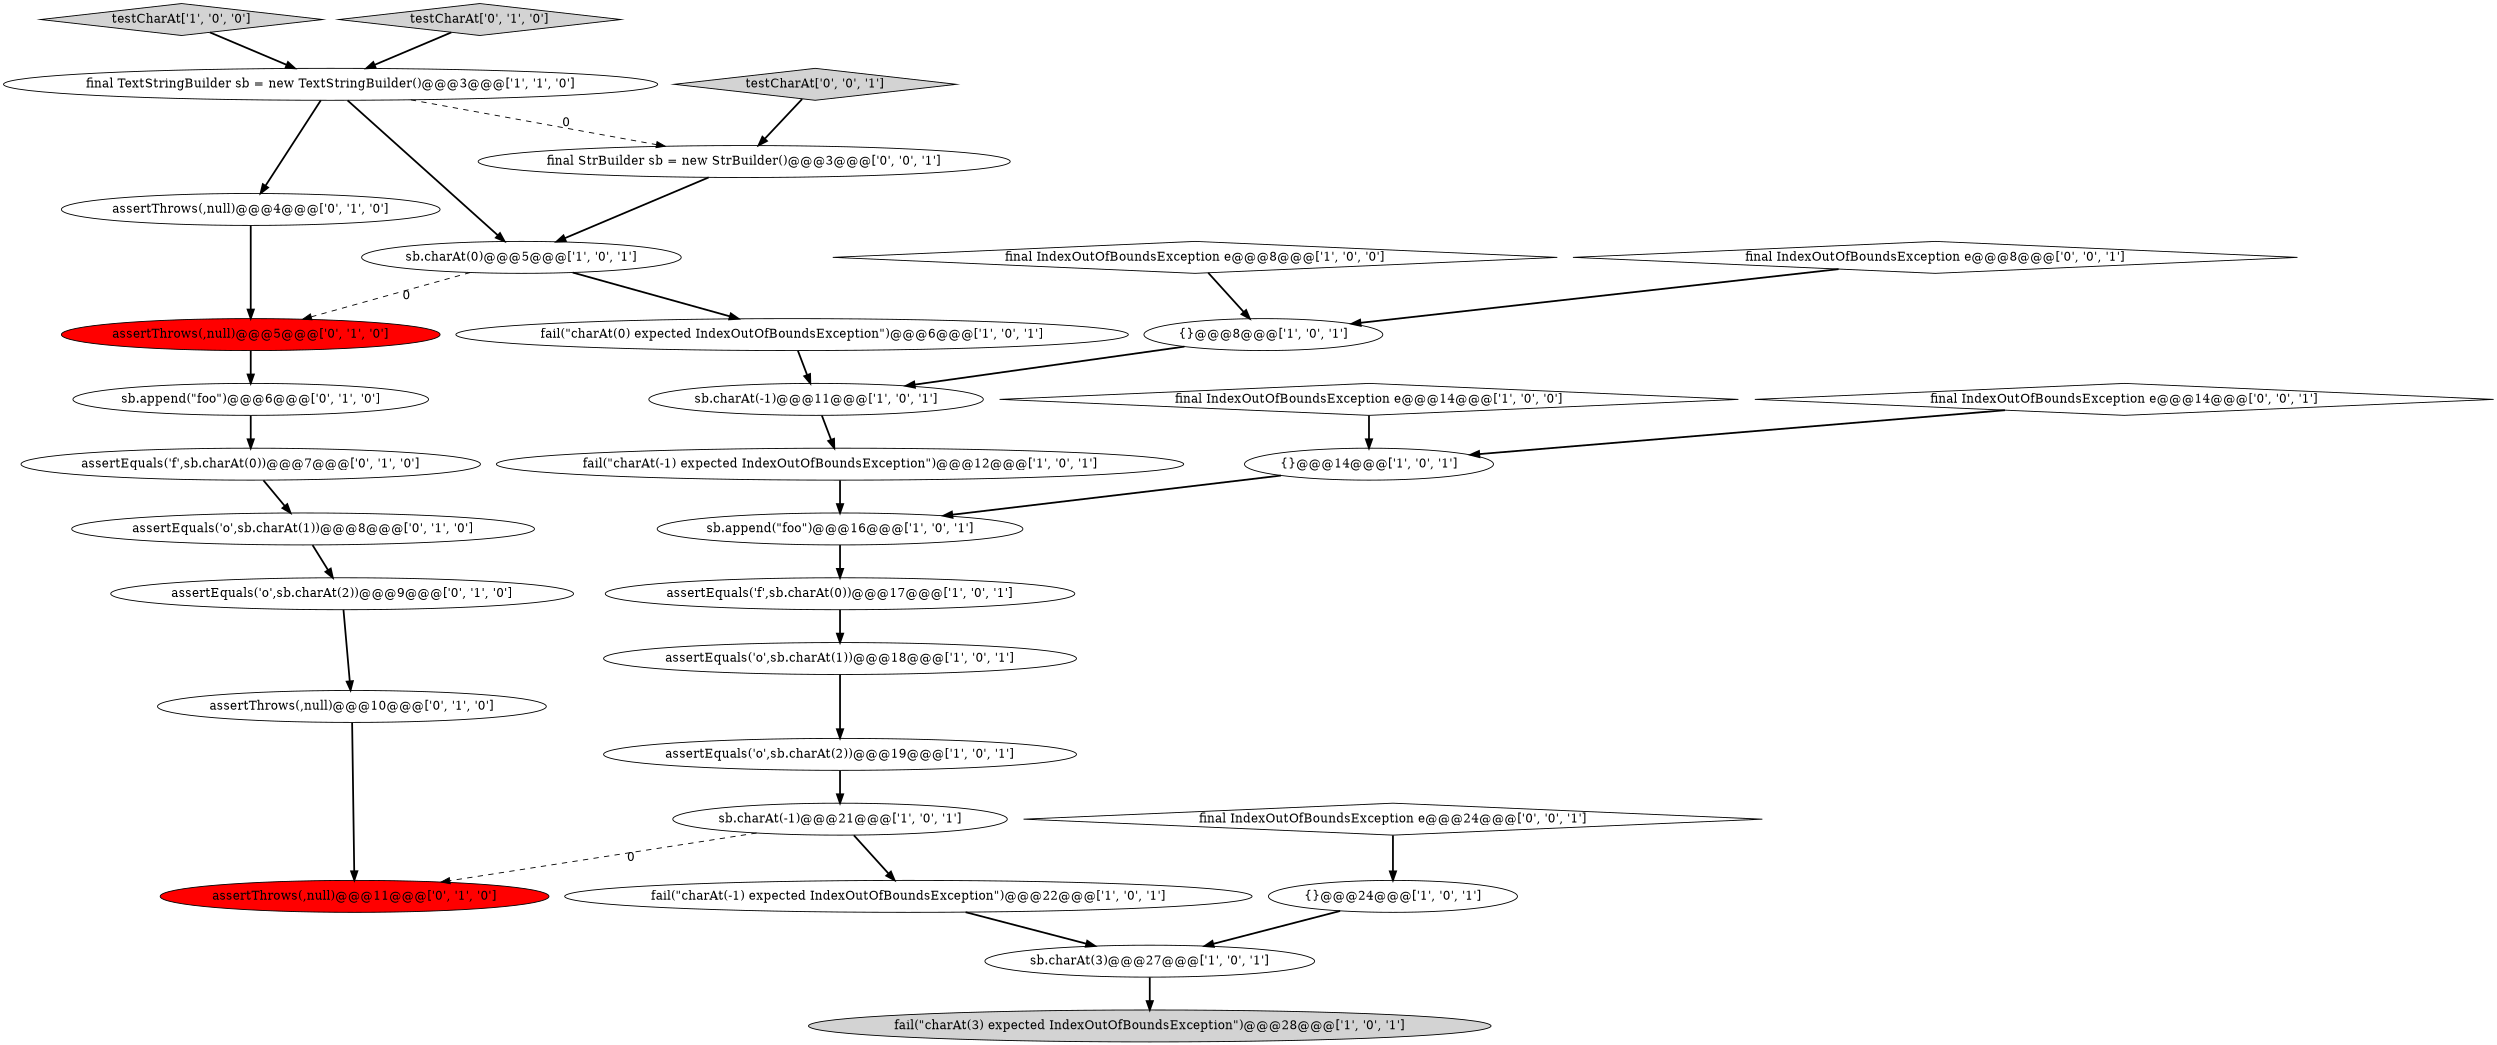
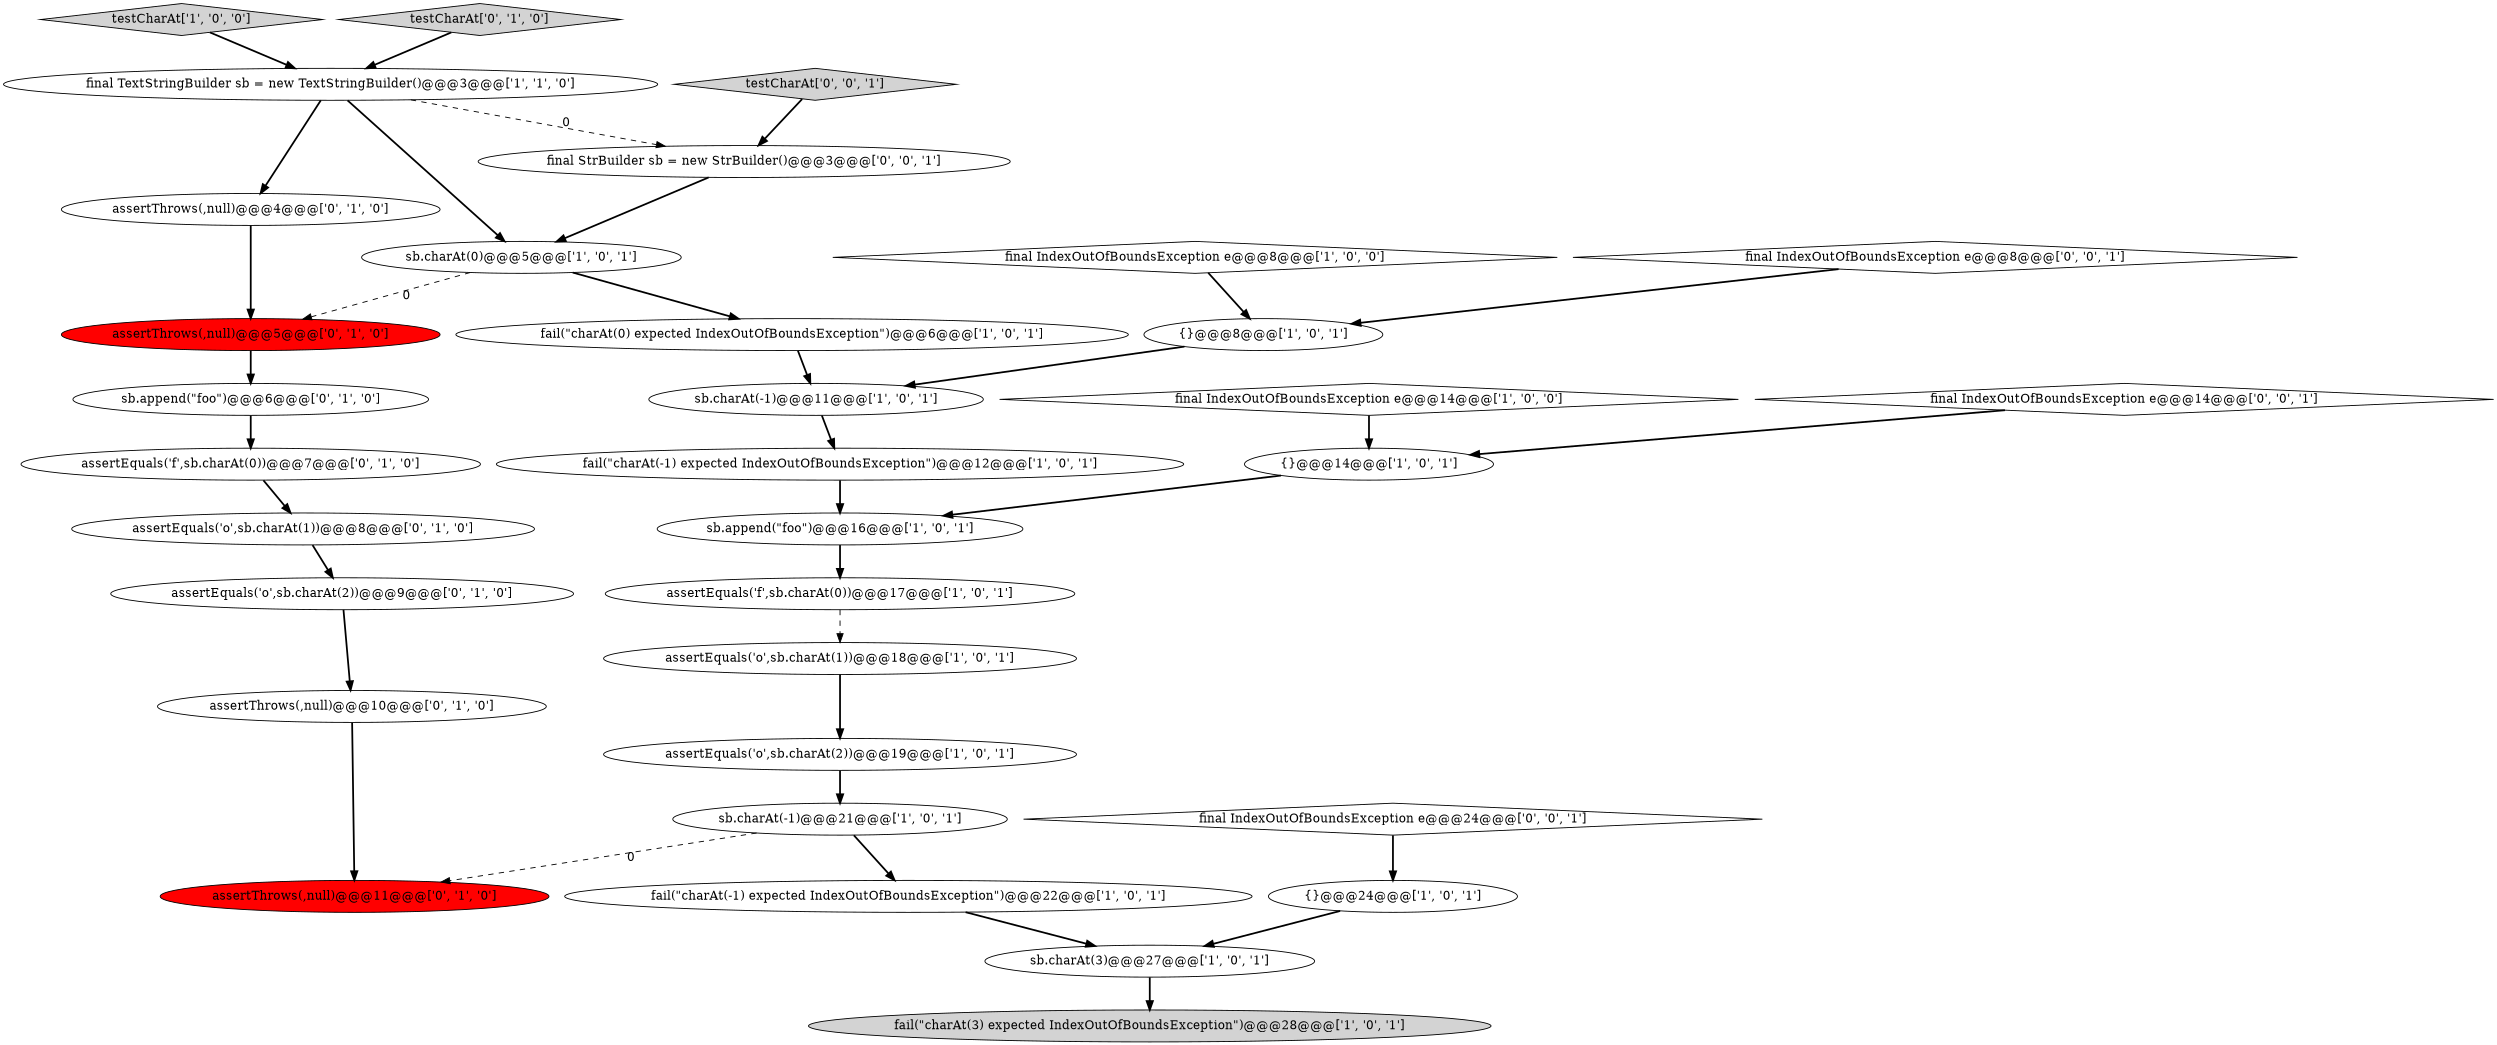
  digraph {
    node [fillcolor=white shape=ellipse style=filled]
    edge [style=bold]
    n1 [label="fail(\"charAt(0) expected IndexOutOfBoundsException\")@@@6@@@['1', '0', '1']"]
    n2 [label="sb.charAt(-1)@@@11@@@['1', '0', '1']"]
    n3 [label="fail(\"charAt(-1) expected IndexOutOfBoundsException\")@@@12@@@['1', '0', '1']"]
    n4 [label="assertEquals('o',sb.charAt(1))@@@8@@@['0', '1', '0']"]
    n5 [label="assertEquals('o',sb.charAt(2))@@@9@@@['0', '1', '0']"]
    n6 [label="assertThrows(,null)@@@10@@@['0', '1', '0']"]
    n7 [fillcolor=red label="assertThrows(,null)@@@11@@@['0', '1', '0']"]
    n8 [label="assertEquals('f',sb.charAt(0))@@@7@@@['0', '1', '0']"]
    n9 [label="final IndexOutOfBoundsException e@@@14@@@['0', '0', '1']" shape=diamond]
    n10 [label="{}@@@14@@@['1', '0', '1']"]
    n11 [label="sb.append(\"foo\")@@@16@@@['1', '0', '1']"]
    n12 [label="final TextStringBuilder sb = new TextStringBuilder()@@@3@@@['1', '1', '0']"]
    n13 [label="final StrBuilder sb = new StrBuilder()@@@3@@@['0', '0', '1']"]
    n14 [label="sb.charAt(0)@@@5@@@['1', '0', '1']"]
    n15 [label="assertThrows(,null)@@@4@@@['0', '1', '0']"]
    n16 [fillcolor=red label="assertThrows(,null)@@@5@@@['0', '1', '0']"]
    n17 [label="sb.charAt(3)@@@27@@@['1', '0', '1']"]
    n18 [fillcolor=lightgray label="fail(\"charAt(3) expected IndexOutOfBoundsException\")@@@28@@@['1', '0', '1']"]
    n19 [fillcolor=lightgray label="testCharAt['1', '0', '0']" shape=diamond]
    n20 [label="fail(\"charAt(-1) expected IndexOutOfBoundsException\")@@@22@@@['1', '0', '1']"]
    n21 [label="{}@@@24@@@['1', '0', '1']"]
    n22 [label="sb.append(\"foo\")@@@6@@@['0', '1', '0']"]
    n23 [fillcolor=lightgray label="testCharAt['0', '1', '0']" shape=diamond]
    n24 [label="assertEquals('o',sb.charAt(1))@@@18@@@['1', '0', '1']"]
    n25 [label="assertEquals('o',sb.charAt(2))@@@19@@@['1', '0', '1']"]
    n26 [label="sb.charAt(-1)@@@21@@@['1', '0', '1']"]
    n27 [label="final IndexOutOfBoundsException e@@@8@@@['1', '0', '0']" shape=diamond]
    n28 [label="{}@@@8@@@['1', '0', '1']"]
    n29 [label="final IndexOutOfBoundsException e@@@24@@@['0', '0', '1']" shape=diamond]
    n30 [label="assertEquals('f',sb.charAt(0))@@@17@@@['1', '0', '1']"]
    n31 [label="final IndexOutOfBoundsException e@@@14@@@['1', '0', '0']" shape=diamond]
    n32 [label="final IndexOutOfBoundsException e@@@8@@@['0', '0', '1']" shape=diamond]
    n33 [fillcolor=lightgray label="testCharAt['0', '0', '1']" shape=diamond]
    n1 -> n2
    n2 -> n3
    n3 -> n11
    n4 -> n5
    n5 -> n6
    n6 -> n7
    n8 -> n4
    n9 -> n10
    n10 -> n11
    n11 -> n30
    n12 -> n13 [label=0 style=dashed]
    n12 -> n14
    n12 -> n15
    n13 -> n14
    n14 -> n1
    n14 -> n16 [label=0 style=dashed]
    n15 -> n16
    n16 -> n22
    n17 -> n18
    n19 -> n12
    n20 -> n17
    n21 -> n17
    n22 -> n8
    n23 -> n12
    n24 -> n25
    n25 -> n26
    n26 -> n7 [label=0 style=dashed]
    n26 -> n20
    n27 -> n28
    n28 -> n2
    n29 -> n21
-   n30 -> n24
+   n30 -> n24 [style=dashed]
    n31 -> n10
    n32 -> n28
    n33 -> n13
  }
